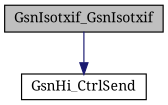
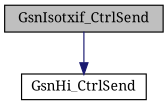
  digraph {
    rankdir=TB
    fontname="Noto Serif"
    node [color=black fontname="Noto Serif" fontsize=12 shape=record style=filled]
-   n1 [fillcolor=grey75 fontcolor=black height=0.2 label=GsnIsotxif_GsnIsotxif width=0.4]
+   n1 [fillcolor=grey75 fontcolor=black height=0.2 label=GsnIsotxif_CtrlSend width=0.4]
    n2 [fillcolor=white height=0.2 label=GsnHi_CtrlSend width=0.4]
    n1 -> n2 [color=midnightblue fontname="Noto Serif" fontsize=12 labelfontname=FreeSans labelfontsize=12 style=solid]
  }
